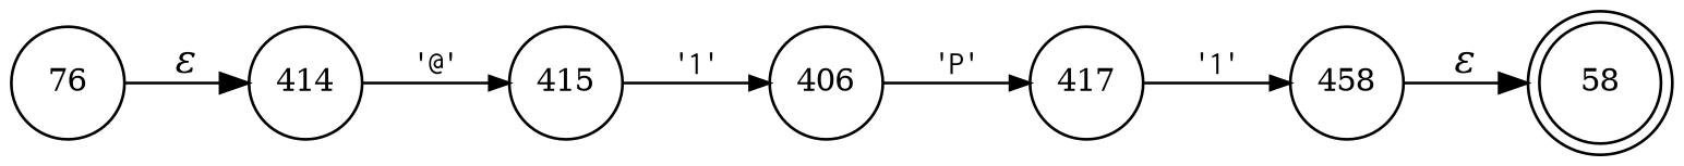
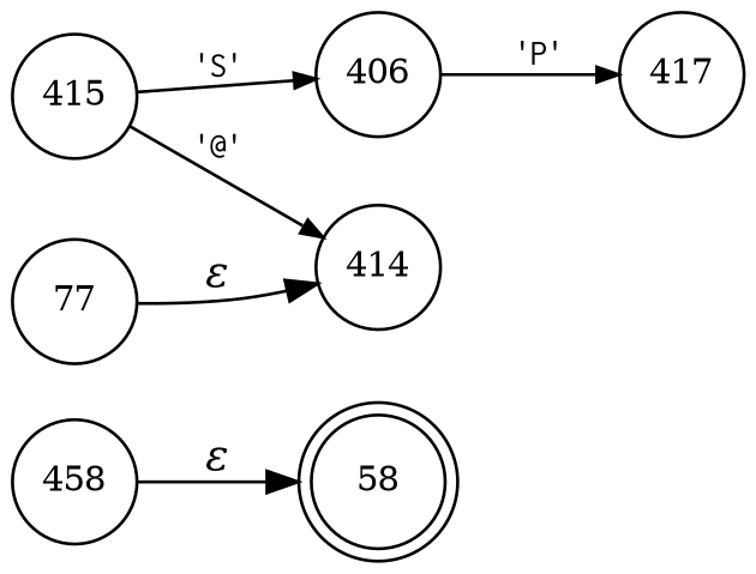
  digraph {
    rankdir=LR
    node [fixedsize=true fontsize=11 shape=circle peripheries=1]
    edge [arrowhead=normal arrowsize=.7 fontname=Courier fontsize=11]
    n1 [label=58 shape=doublecircle width=.6 peripheries=""]
    n2 [label=406 width=.55]
    n3 [label=417 width=.55]
    n4 [label=458 width=.55]
-   n5 [label=76 width=.55]
+   n5 [label=77 width=.55]
    n6 [label=414 width=.55]
    n7 [label=415 width=.55]
    n2 -> n3 [label="'P'"]
-   n3 -> n4 [label="'1'"]
    n4 -> n1 [fontname="Times-Italic" label="&epsilon;" arrowhead="" arrowsize="" fontsize=""]
    n5 -> n6 [fontname="Times-Italic" label="&epsilon;" arrowhead="" arrowsize="" fontsize=""]
-   n6 -> n7 [label="'@'"]
-   n7 -> n2 [label="'1'"]
+   n7 -> n6 [label="'@'"]
+   n7 -> n2 [label="'S'"]
  }
